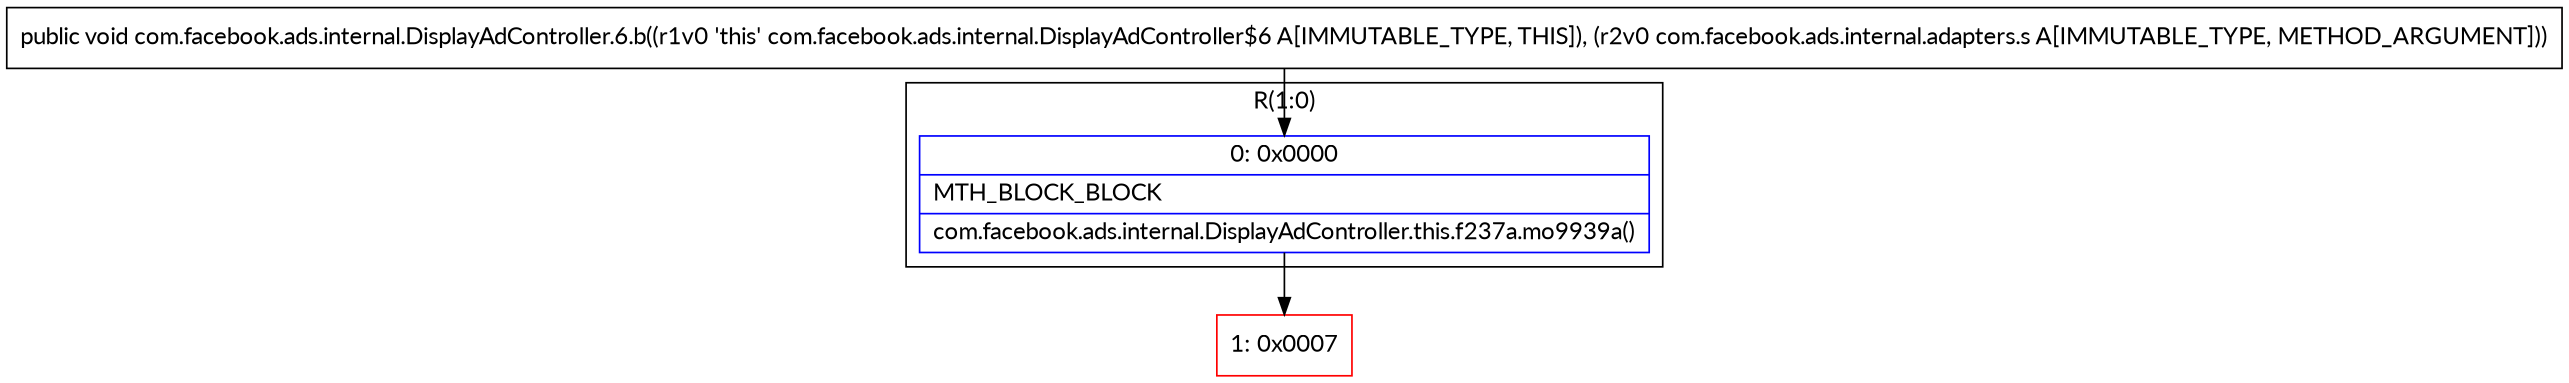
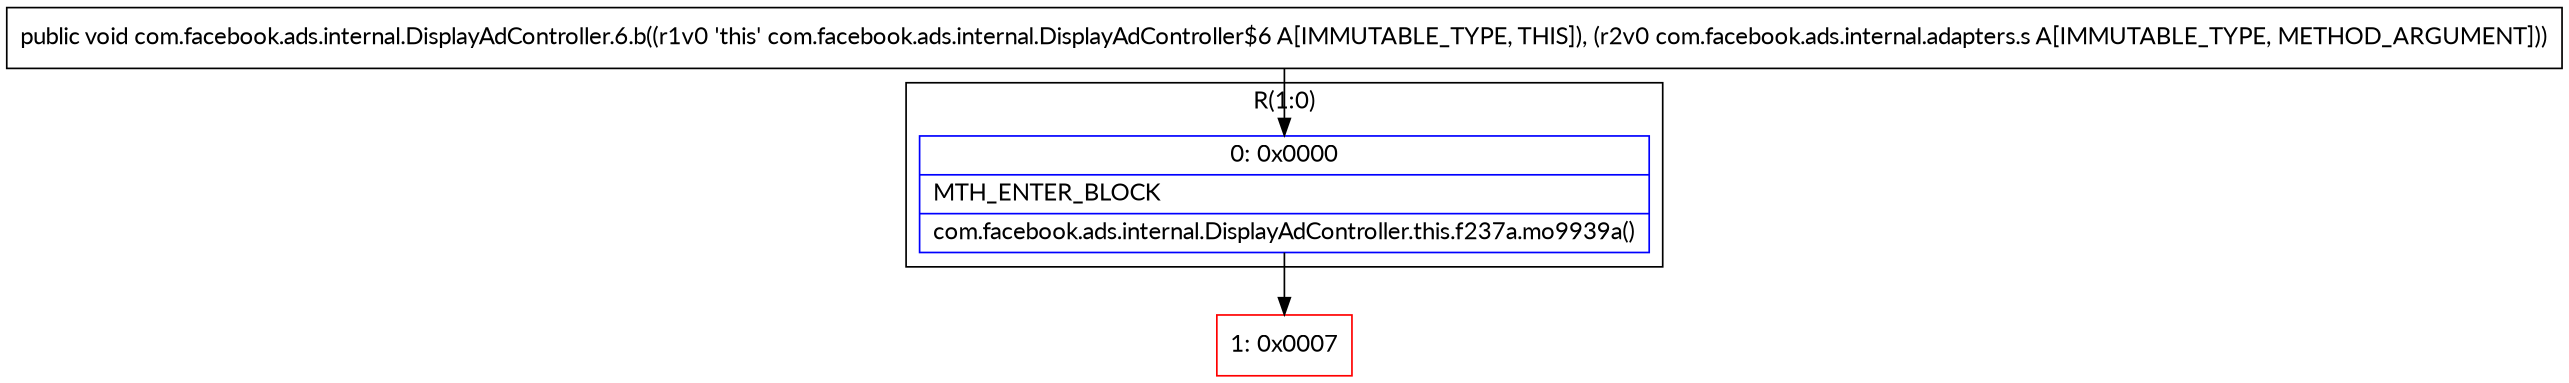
  digraph {
    fontname=Lato
    node [shape=record fontname=Lato]
    edge [fontname=Lato]
-   n1 [color=blue label="{0\:\ 0x0000|MTH_BLOCK_BLOCK\l|com.facebook.ads.internal.DisplayAdController.this.f237a.mo9939a()\l}"]
+   n1 [color=blue label="{0\:\ 0x0000|MTH_ENTER_BLOCK\l|com.facebook.ads.internal.DisplayAdController.this.f237a.mo9939a()\l}"]
    n2 [color=red label="{1\:\ 0x0007}"]
    n3 [label="{public void com.facebook.ads.internal.DisplayAdController.6.b((r1v0 'this' com.facebook.ads.internal.DisplayAdController$6 A[IMMUTABLE_TYPE, THIS]), (r2v0 com.facebook.ads.internal.adapters.s A[IMMUTABLE_TYPE, METHOD_ARGUMENT])) }"]
    subgraph cluster_1 {
      label="R(1:0)"
      n1
    }
    n1 -> n2
    n3 -> n1
  }
